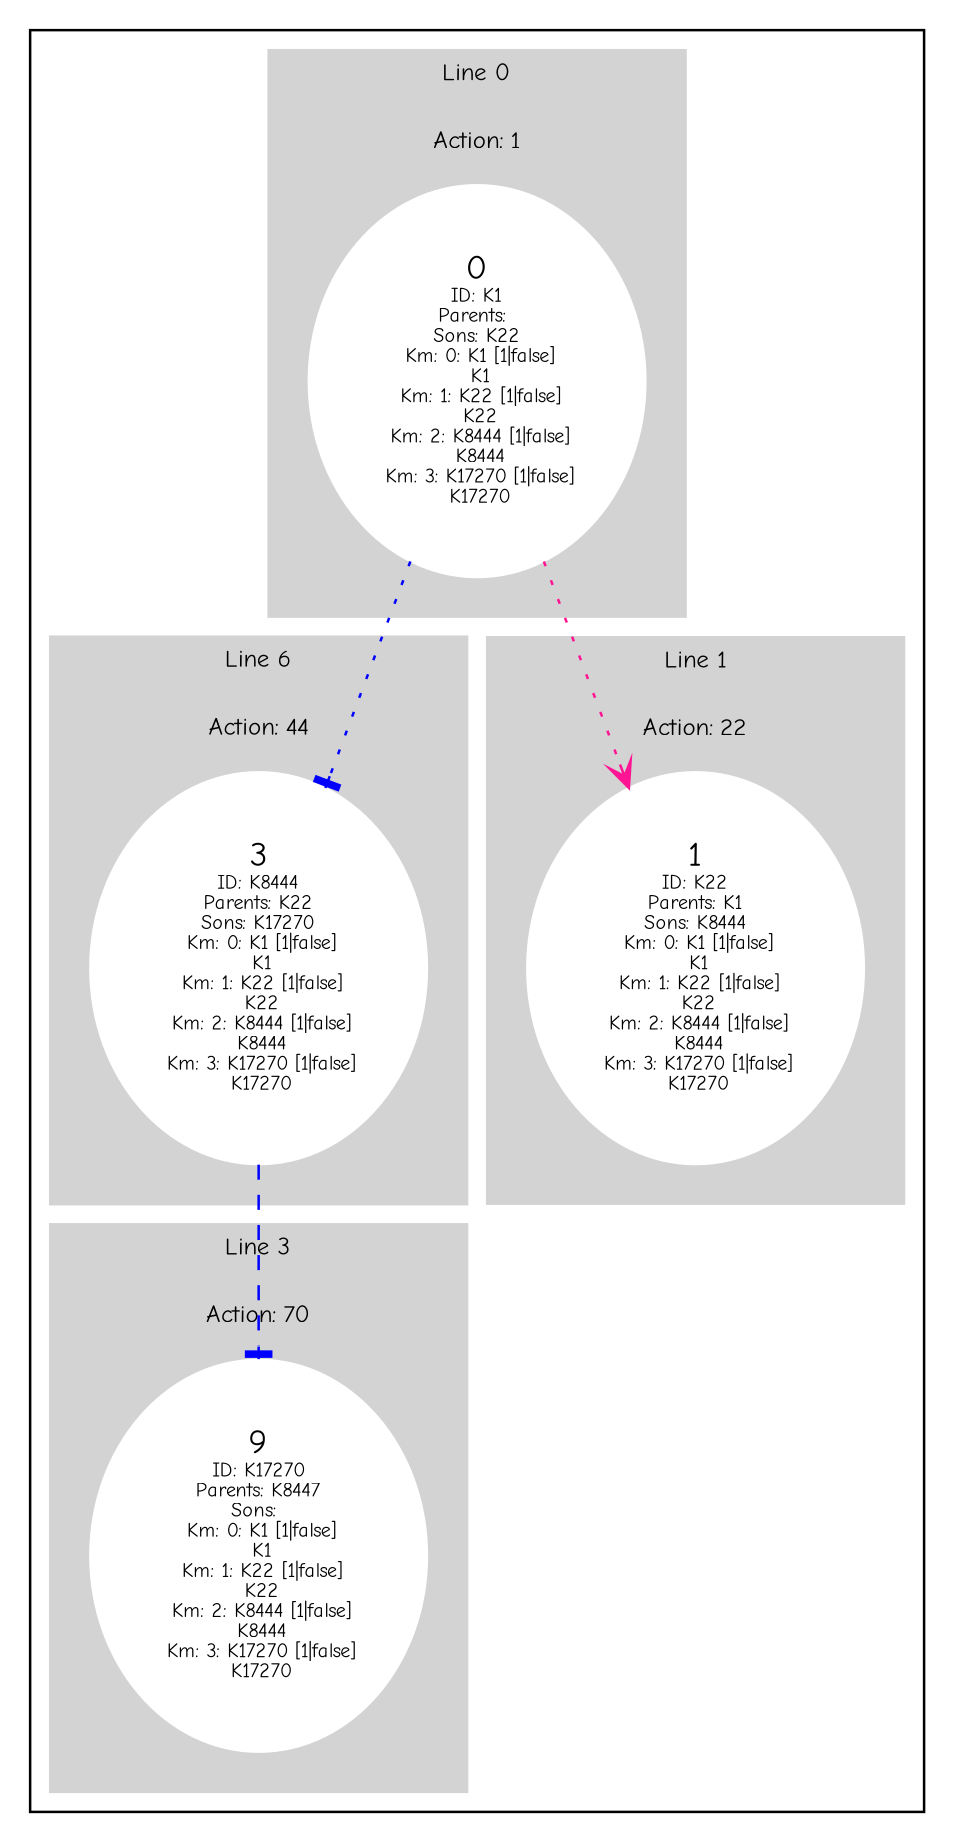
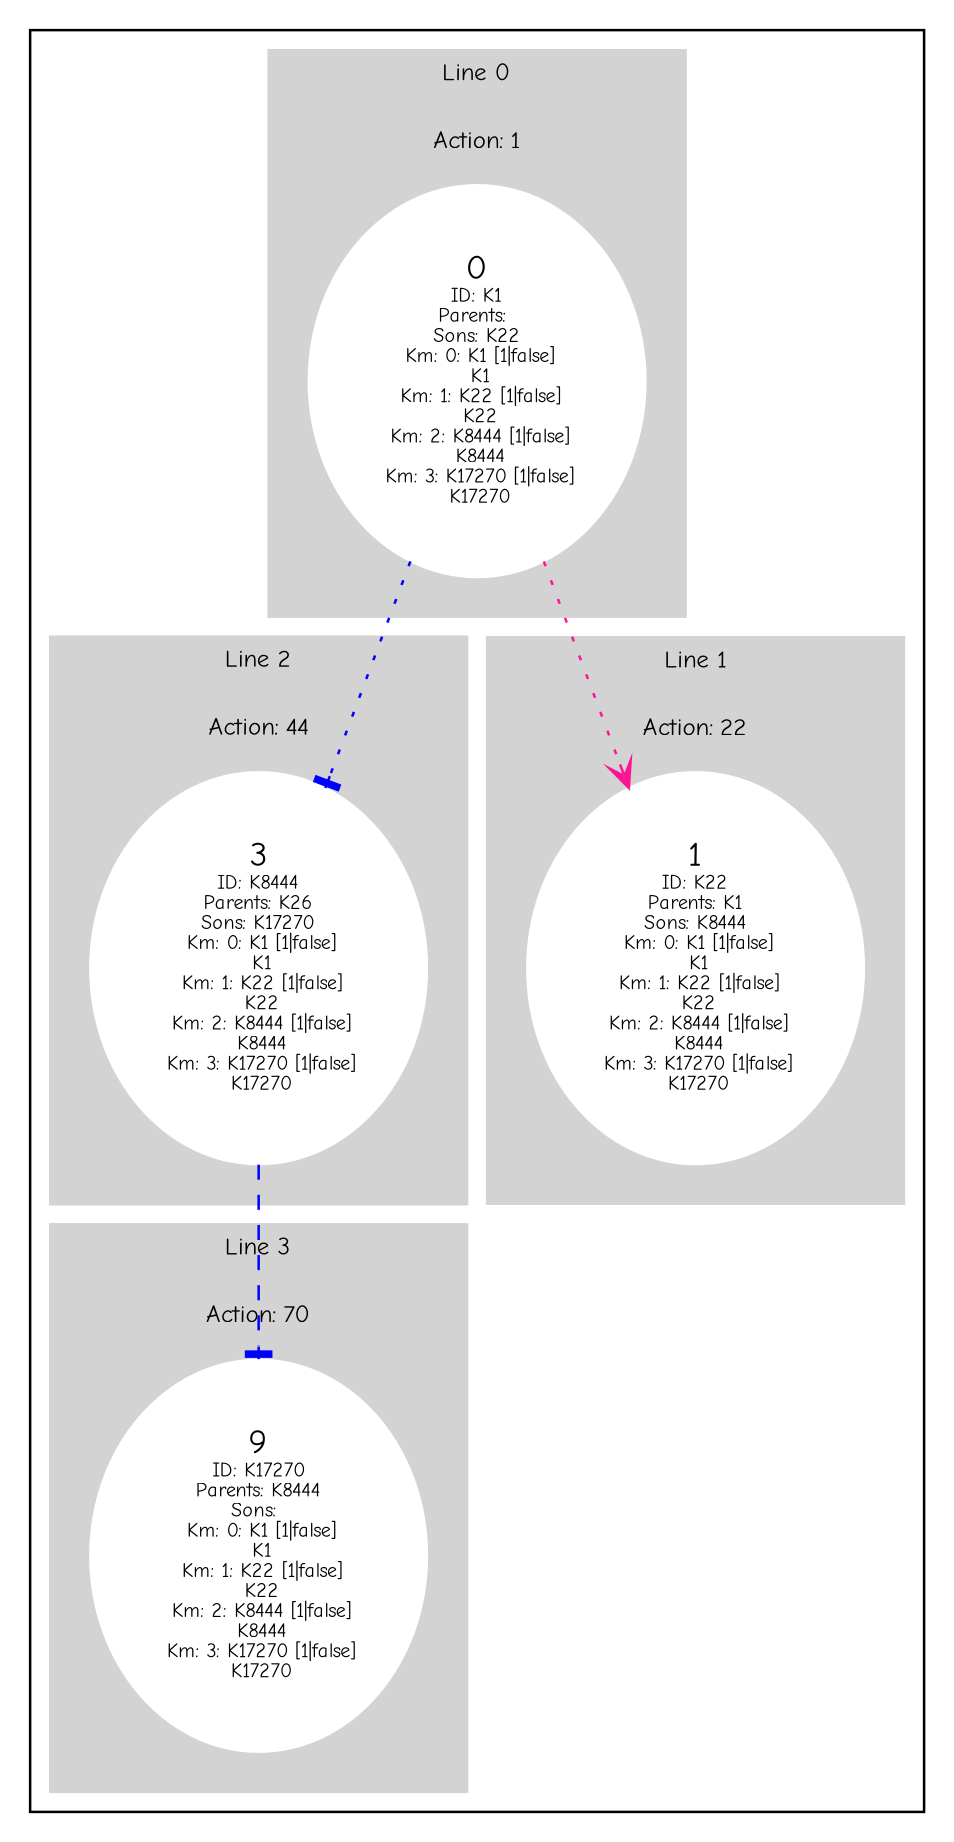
  digraph {
    fontname="Comic Neue"
    node [color=white fontname="Comic Neue" style=filled]
    edge [arrowhead=tee color=blue fontname="Comic Neue" style=dotted]
    n1 [label=<0<BR /><FONT POINT-SIZE="8">ID: K1</FONT><BR /><FONT POINT-SIZE="8">Parents: </FONT><BR /><FONT POINT-SIZE="8">Sons: K22</FONT><BR /><FONT POINT-SIZE="8"> Km: 0: K1 [1|false]<BR /> K1</FONT><BR /><FONT POINT-SIZE="8"> Km: 1: K22 [1|false]<BR /> K22</FONT><BR /><FONT POINT-SIZE="8"> Km: 2: K8444 [1|false]<BR /> K8444</FONT><BR /><FONT POINT-SIZE="8"> Km: 3: K17270 [1|false]<BR /> K17270</FONT>>]
-   n2 [label=<3<BR /><FONT POINT-SIZE="8">ID: K8444</FONT><BR /><FONT POINT-SIZE="8">Parents: K22</FONT><BR /><FONT POINT-SIZE="8">Sons: K17270</FONT><BR /><FONT POINT-SIZE="8"> Km: 0: K1 [1|false]<BR /> K1</FONT><BR /><FONT POINT-SIZE="8"> Km: 1: K22 [1|false]<BR /> K22</FONT><BR /><FONT POINT-SIZE="8"> Km: 2: K8444 [1|false]<BR /> K8444</FONT><BR /><FONT POINT-SIZE="8"> Km: 3: K17270 [1|false]<BR /> K17270</FONT>>]
-   n3 [label=<9<BR /><FONT POINT-SIZE="8">ID: K17270</FONT><BR /><FONT POINT-SIZE="8">Parents: K8447</FONT><BR /><FONT POINT-SIZE="8">Sons: </FONT><BR /><FONT POINT-SIZE="8"> Km: 0: K1 [1|false]<BR /> K1</FONT><BR /><FONT POINT-SIZE="8"> Km: 1: K22 [1|false]<BR /> K22</FONT><BR /><FONT POINT-SIZE="8"> Km: 2: K8444 [1|false]<BR /> K8444</FONT><BR /><FONT POINT-SIZE="8"> Km: 3: K17270 [1|false]<BR /> K17270</FONT>>]
+   n2 [label=<3<BR /><FONT POINT-SIZE="8">ID: K8444</FONT><BR /><FONT POINT-SIZE="8">Parents: K26</FONT><BR /><FONT POINT-SIZE="8">Sons: K17270</FONT><BR /><FONT POINT-SIZE="8"> Km: 0: K1 [1|false]<BR /> K1</FONT><BR /><FONT POINT-SIZE="8"> Km: 1: K22 [1|false]<BR /> K22</FONT><BR /><FONT POINT-SIZE="8"> Km: 2: K8444 [1|false]<BR /> K8444</FONT><BR /><FONT POINT-SIZE="8"> Km: 3: K17270 [1|false]<BR /> K17270</FONT>>]
+   n3 [label=<9<BR /><FONT POINT-SIZE="8">ID: K17270</FONT><BR /><FONT POINT-SIZE="8">Parents: K8444</FONT><BR /><FONT POINT-SIZE="8">Sons: </FONT><BR /><FONT POINT-SIZE="8"> Km: 0: K1 [1|false]<BR /> K1</FONT><BR /><FONT POINT-SIZE="8"> Km: 1: K22 [1|false]<BR /> K22</FONT><BR /><FONT POINT-SIZE="8"> Km: 2: K8444 [1|false]<BR /> K8444</FONT><BR /><FONT POINT-SIZE="8"> Km: 3: K17270 [1|false]<BR /> K17270</FONT>>]
    n4 [label=<1<BR /><FONT POINT-SIZE="8">ID: K22</FONT><BR /><FONT POINT-SIZE="8">Parents: K1</FONT><BR /><FONT POINT-SIZE="8">Sons: K8444</FONT><BR /><FONT POINT-SIZE="8"> Km: 0: K1 [1|false]<BR /> K1</FONT><BR /><FONT POINT-SIZE="8"> Km: 1: K22 [1|false]<BR /> K22</FONT><BR /><FONT POINT-SIZE="8"> Km: 2: K8444 [1|false]<BR /> K8444</FONT><BR /><FONT POINT-SIZE="8"> Km: 3: K17270 [1|false]<BR /> K17270</FONT>>]
    subgraph cluster_1 {
      subgraph cluster_2 {
        color=lightgrey
        fontsize=10
        label="Line 0"
        style=filled
        subgraph cluster_3 {
          color=lightgrey
          fontsize=10
          label="Action: 1"
          style=filled
          n1
        }
      }
      subgraph cluster_4 {
        color=lightgrey
        fontsize=10
-       label="Line 6"
+       label="Line 2"
        style=filled
        subgraph cluster_5 {
          color=lightgrey
          fontsize=10
          label="Action: 44"
          style=filled
          n2
        }
      }
      subgraph cluster_6 {
        color=lightgrey
        fontsize=10
        label="Line 3"
        style=filled
        subgraph cluster_7 {
          color=lightgrey
          fontsize=10
          label="Action: 70"
          style=filled
          n3
        }
      }
      subgraph cluster_8 {
        color=lightgrey
        fontsize=10
        label="Line 1"
        style=filled
        subgraph cluster_9 {
          color=lightgrey
          fontsize=10
          label="Action: 22"
          style=filled
          n4
        }
      }
    }
    n1 -> n2
    n1 -> n4 [arrowhead=vee color=deeppink]
    n2 -> n3 [style=dashed]
  }
